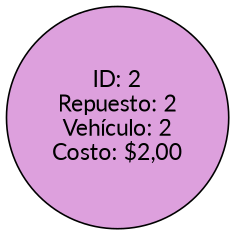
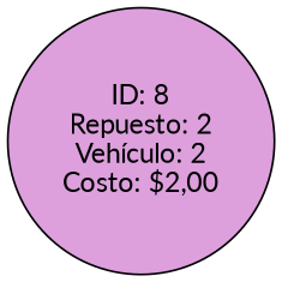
  digraph {
    rankdir=TB
    fontname=Lato
-   n1 [fillcolor=plum label="ID: 2\nRepuesto: 2\nVehículo: 2\nCosto: $2,00" shape=circle style=filled color=black fontname=Lato]
+   n1 [fillcolor=plum label="ID: 8\nRepuesto: 2\nVehículo: 2\nCosto: $2,00" shape=circle style=filled color=black fontname=Lato]
  }
